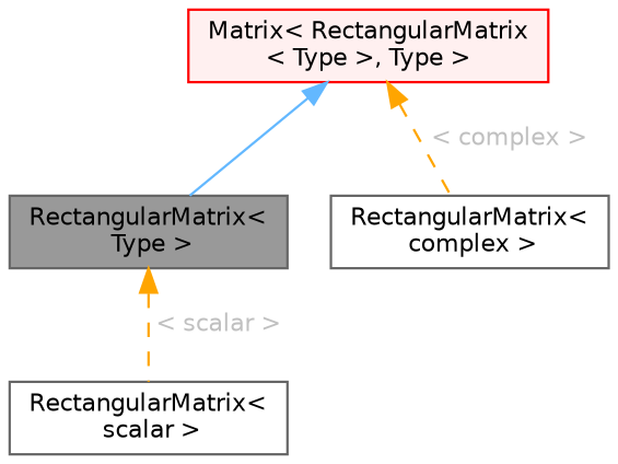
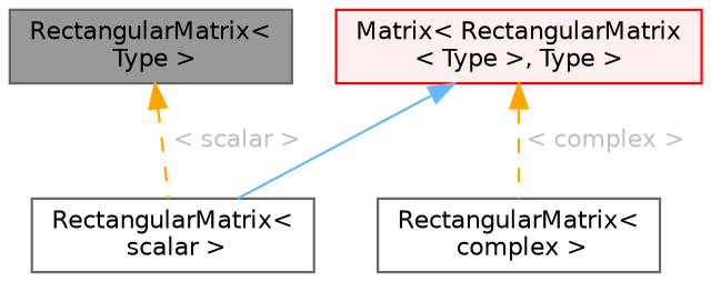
  digraph {
    node [color=gray40 fillcolor=white fontname=Helvetica fontsize=10 shape=box style=filled]
    edge [color=orange dir=back fontcolor=grey fontname=Helvetica fontsize=10 labelfontname=Helvetica labelfontsize=10 style=dashed]
    n1 [fillcolor=grey60 fontcolor=black height=0.2 label="RectangularMatrix\<\l Type \>" width=0.4]
    n2 [height=0.2 label="RectangularMatrix\<\l scalar \>" width=0.4]
    n3 [height=0.2 label="RectangularMatrix\<\l complex \>" width=0.4]
    n4 [color=red fillcolor="#FFF0F0" height=0.2 label="Matrix\< RectangularMatrix\l\< Type \>, Type \>" width=0.4]
    n1 -> n2 [label=" \< scalar \>"]
-   n4 -> n1 [color=steelblue1 style=solid fontcolor=""]
+   n4 -> n2 [color=steelblue1 style=solid fontcolor=""]
    n4 -> n3 [label=" \< complex \>"]
  }
